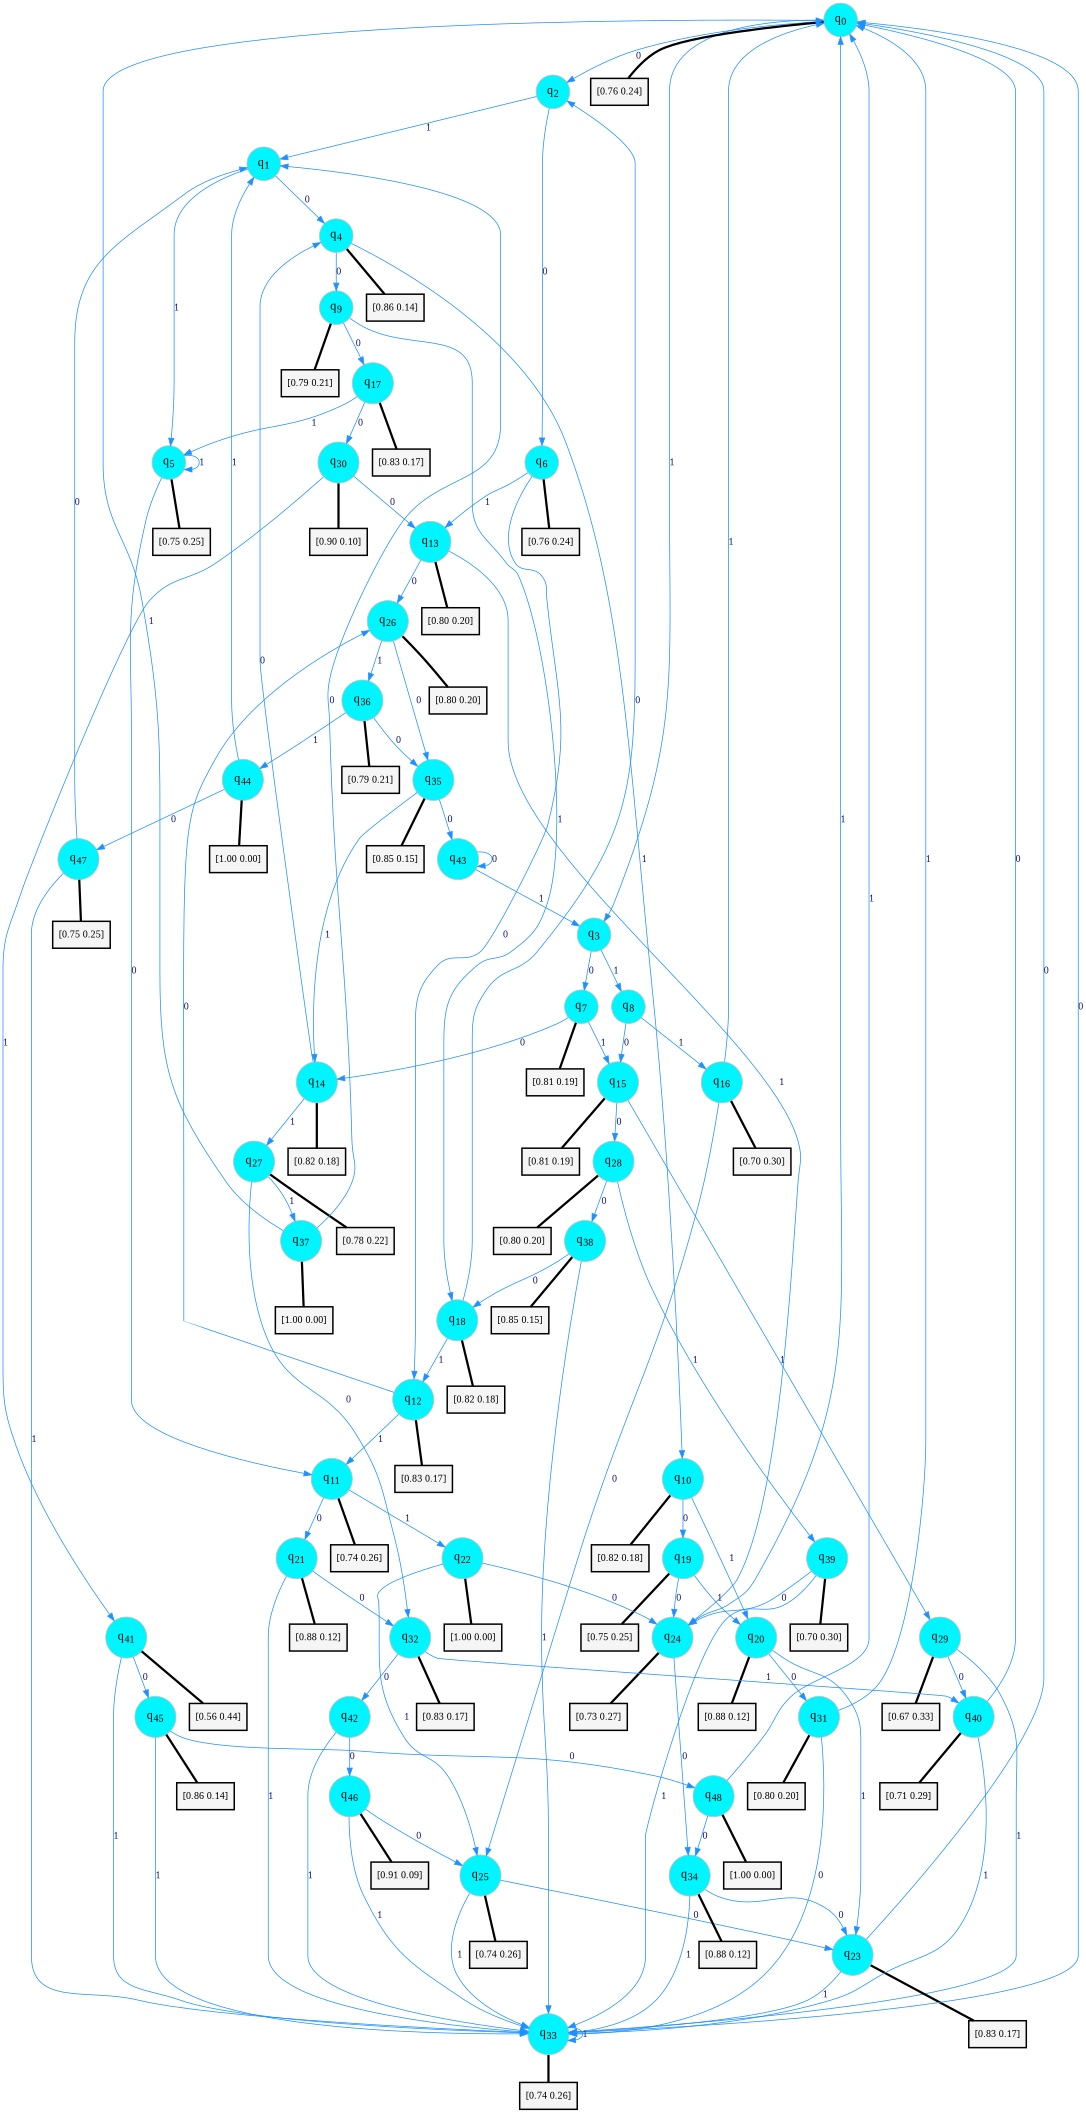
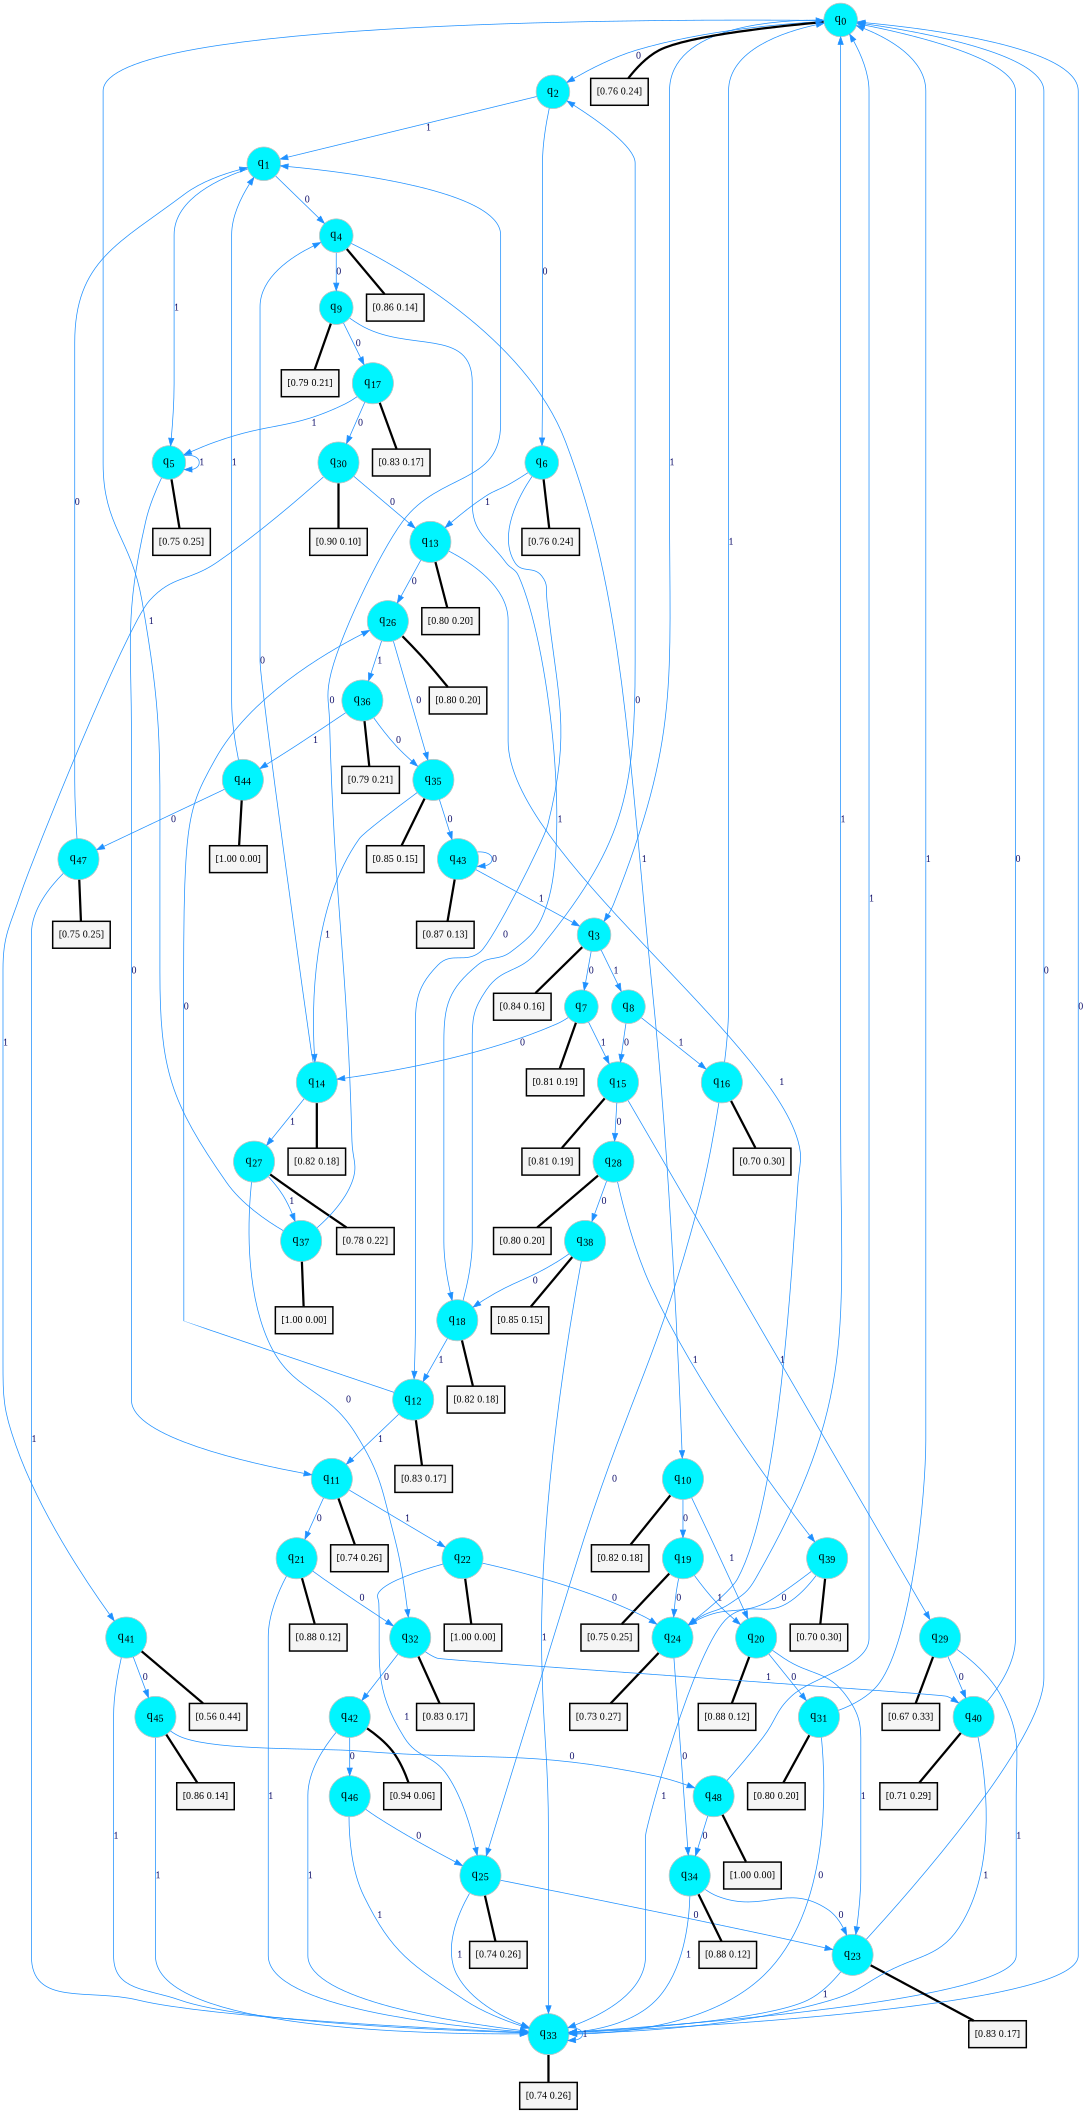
  digraph {
    fontname="Liberation Serif"
    rankdir=TD
    node [color=gray fillcolor=turquoise1 fontcolor=black fontname="Liberation Serif" fontsize=16 fontweight=bold shape=circle style=filled]
    edge [arrowsize=1 color=dodgerblue1 fontcolor=midnightblue fontname="Liberation Serif" fontweight=bold penwidth=1 style=solid weight=20]
    n1 [label=<q<SUB>0</SUB>>]
    n2 [label=<q<SUB>2</SUB>>]
    n3 [label=<q<SUB>3</SUB>>]
    n4 [color=black fillcolor=whitesmoke fontsize=14 label="[0.76 0.24]" penwidth=2 shape=box]
    n5 [label=<q<SUB>1</SUB>>]
    n6 [label=<q<SUB>6</SUB>>]
    n7 [label=<q<SUB>7</SUB>>]
    n8 [label=<q<SUB>8</SUB>>]
+   n9 [color=black fillcolor=whitesmoke fontsize=14 label="[0.84 0.16]" penwidth=2 shape=box]
    n10 [label=<q<SUB>4</SUB>>]
    n11 [label=<q<SUB>5</SUB>>]
    n12 [label=<q<SUB>9</SUB>>]
    n13 [label=<q<SUB>10</SUB>>]
    n14 [color=black fillcolor=whitesmoke fontsize=14 label="[0.86 0.14]" penwidth=2 shape=box]
    n15 [label=<q<SUB>11</SUB>>]
    n16 [color=black fillcolor=whitesmoke fontsize=14 label="[0.75 0.25]" penwidth=2 shape=box]
    n17 [label=<q<SUB>12</SUB>>]
    n18 [label=<q<SUB>13</SUB>>]
    n19 [color=black fillcolor=whitesmoke fontsize=14 label="[0.76 0.24]" penwidth=2 shape=box]
    n20 [label=<q<SUB>14</SUB>>]
    n21 [label=<q<SUB>15</SUB>>]
    n22 [color=black fillcolor=whitesmoke fontsize=14 label="[0.81 0.19]" penwidth=2 shape=box]
    n23 [label=<q<SUB>16</SUB>>]
    n24 [label=<q<SUB>17</SUB>>]
    n25 [label=<q<SUB>18</SUB>>]
    n26 [color=black fillcolor=whitesmoke fontsize=14 label="[0.79 0.21]" penwidth=2 shape=box]
    n27 [label=<q<SUB>19</SUB>>]
    n28 [label=<q<SUB>20</SUB>>]
    n29 [color=black fillcolor=whitesmoke fontsize=14 label="[0.82 0.18]" penwidth=2 shape=box]
    n30 [label=<q<SUB>21</SUB>>]
    n31 [label=<q<SUB>22</SUB>>]
    n32 [color=black fillcolor=whitesmoke fontsize=14 label="[0.74 0.26]" penwidth=2 shape=box]
    n33 [label=<q<SUB>26</SUB>>]
    n34 [color=black fillcolor=whitesmoke fontsize=14 label="[0.83 0.17]" penwidth=2 shape=box]
    n35 [label=<q<SUB>24</SUB>>]
    n36 [color=black fillcolor=whitesmoke fontsize=14 label="[0.80 0.20]" penwidth=2 shape=box]
    n37 [label=<q<SUB>27</SUB>>]
    n38 [color=black fillcolor=whitesmoke fontsize=14 label="[0.82 0.18]" penwidth=2 shape=box]
    n39 [label=<q<SUB>28</SUB>>]
    n40 [label=<q<SUB>29</SUB>>]
    n41 [color=black fillcolor=whitesmoke fontsize=14 label="[0.81 0.19]" penwidth=2 shape=box]
    n42 [label=<q<SUB>25</SUB>>]
    n43 [color=black fillcolor=whitesmoke fontsize=14 label="[0.70 0.30]" penwidth=2 shape=box]
    n44 [label=<q<SUB>30</SUB>>]
    n45 [color=black fillcolor=whitesmoke fontsize=14 label="[0.83 0.17]" penwidth=2 shape=box]
    n46 [color=black fillcolor=whitesmoke fontsize=14 label="[0.82 0.18]" penwidth=2 shape=box]
    n47 [color=black fillcolor=whitesmoke fontsize=14 label="[0.75 0.25]" penwidth=2 shape=box]
    n48 [label=<q<SUB>23</SUB>>]
    n49 [label=<q<SUB>31</SUB>>]
    n50 [color=black fillcolor=whitesmoke fontsize=14 label="[0.88 0.12]" penwidth=2 shape=box]
    n51 [label=<q<SUB>32</SUB>>]
    n52 [label=<q<SUB>33</SUB>>]
    n53 [color=black fillcolor=whitesmoke fontsize=14 label="[0.88 0.12]" penwidth=2 shape=box]
    n54 [color=black fillcolor=whitesmoke fontsize=14 label="[1.00 0.00]" penwidth=2 shape=box]
    n55 [label=<q<SUB>35</SUB>>]
    n56 [label=<q<SUB>36</SUB>>]
    n57 [color=black fillcolor=whitesmoke fontsize=14 label="[0.80 0.20]" penwidth=2 shape=box]
    n58 [label=<q<SUB>34</SUB>>]
    n59 [color=black fillcolor=whitesmoke fontsize=14 label="[0.73 0.27]" penwidth=2 shape=box]
    n60 [label=<q<SUB>37</SUB>>]
    n61 [color=black fillcolor=whitesmoke fontsize=14 label="[0.78 0.22]" penwidth=2 shape=box]
    n62 [label=<q<SUB>38</SUB>>]
    n63 [label=<q<SUB>39</SUB>>]
    n64 [color=black fillcolor=whitesmoke fontsize=14 label="[0.80 0.20]" penwidth=2 shape=box]
    n65 [label=<q<SUB>40</SUB>>]
    n66 [color=black fillcolor=whitesmoke fontsize=14 label="[0.67 0.33]" penwidth=2 shape=box]
    n67 [color=black fillcolor=whitesmoke fontsize=14 label="[0.74 0.26]" penwidth=2 shape=box]
    n68 [label=<q<SUB>41</SUB>>]
    n69 [color=black fillcolor=whitesmoke fontsize=14 label="[0.90 0.10]" penwidth=2 shape=box]
    n70 [color=black fillcolor=whitesmoke fontsize=14 label="[0.83 0.17]" penwidth=2 shape=box]
    n71 [color=black fillcolor=whitesmoke fontsize=14 label="[0.80 0.20]" penwidth=2 shape=box]
    n72 [label=<q<SUB>42</SUB>>]
    n73 [color=black fillcolor=whitesmoke fontsize=14 label="[0.83 0.17]" penwidth=2 shape=box]
    n74 [color=black fillcolor=whitesmoke fontsize=14 label="[0.74 0.26]" penwidth=2 shape=box]
    n75 [color=black fillcolor=whitesmoke fontsize=14 label="[0.88 0.12]" penwidth=2 shape=box]
    n76 [label=<q<SUB>43</SUB>>]
    n77 [color=black fillcolor=whitesmoke fontsize=14 label="[0.85 0.15]" penwidth=2 shape=box]
    n78 [label=<q<SUB>44</SUB>>]
    n79 [color=black fillcolor=whitesmoke fontsize=14 label="[0.79 0.21]" penwidth=2 shape=box]
    n80 [color=black fillcolor=whitesmoke fontsize=14 label="[1.00 0.00]" penwidth=2 shape=box]
    n81 [color=black fillcolor=whitesmoke fontsize=14 label="[0.85 0.15]" penwidth=2 shape=box]
    n82 [color=black fillcolor=whitesmoke fontsize=14 label="[0.70 0.30]" penwidth=2 shape=box]
    n83 [color=black fillcolor=whitesmoke fontsize=14 label="[0.71 0.29]" penwidth=2 shape=box]
    n84 [label=<q<SUB>45</SUB>>]
    n85 [color=black fillcolor=whitesmoke fontsize=14 label="[0.56 0.44]" penwidth=2 shape=box]
    n86 [label=<q<SUB>46</SUB>>]
+   n87 [color=black fillcolor=whitesmoke fontsize=14 label="[0.94 0.06]" penwidth=2 shape=box]
+   n88 [color=black fillcolor=whitesmoke fontsize=14 label="[0.87 0.13]" penwidth=2 shape=box]
    n89 [label=<q<SUB>47</SUB>>]
    n90 [color=black fillcolor=whitesmoke fontsize=14 label="[1.00 0.00]" penwidth=2 shape=box]
    n91 [label=<q<SUB>48</SUB>>]
    n92 [color=black fillcolor=whitesmoke fontsize=14 label="[0.86 0.14]" penwidth=2 shape=box]
-   n93 [color=black fillcolor=whitesmoke fontsize=14 label="[0.91 0.09]" penwidth=2 shape=box]
    n94 [color=black fillcolor=whitesmoke fontsize=14 label="[0.75 0.25]" penwidth=2 shape=box]
    n95 [color=black fillcolor=whitesmoke fontsize=14 label="[1.00 0.00]" penwidth=2 shape=box]
    n1 -> n2 [label=0]
    n1 -> n3 [label=1]
    n1 -> n4 [arrowhead=none color=black penwidth=3]
    n2 -> n5 [label=1]
    n2 -> n6 [label=0]
    n3 -> n7 [label=0]
    n3 -> n8 [label=1]
+   n3 -> n9 [arrowhead=none color=black penwidth=3]
    n5 -> n10 [label=0]
    n5 -> n11 [label=1]
    n6 -> n17 [label=0]
    n6 -> n18 [label=1]
    n6 -> n19 [arrowhead=none color=black penwidth=3]
    n7 -> n20 [label=0]
    n7 -> n21 [label=1]
    n7 -> n22 [arrowhead=none color=black penwidth=3]
    n8 -> n21 [label=0]
    n8 -> n23 [label=1]
    n10 -> n12 [label=0]
    n10 -> n13 [label=1]
    n10 -> n14 [arrowhead=none color=black penwidth=3]
    n11 -> n11 [label=1]
    n11 -> n15 [label=0]
    n11 -> n16 [arrowhead=none color=black penwidth=3]
    n12 -> n24 [label=0]
    n12 -> n25 [label=1]
    n12 -> n26 [arrowhead=none color=black penwidth=3]
    n13 -> n27 [label=0]
    n13 -> n28 [label=1]
    n13 -> n29 [arrowhead=none color=black penwidth=3]
    n15 -> n30 [label=0]
    n15 -> n31 [label=1]
    n15 -> n32 [arrowhead=none color=black penwidth=3]
    n17 -> n15 [label=1]
    n17 -> n33 [label=0]
    n17 -> n34 [arrowhead=none color=black penwidth=3]
    n18 -> n33 [label=0]
    n18 -> n35 [label=1]
    n18 -> n36 [arrowhead=none color=black penwidth=3]
    n20 -> n10 [label=0]
    n20 -> n37 [label=1]
    n20 -> n38 [arrowhead=none color=black penwidth=3]
    n21 -> n39 [label=0]
    n21 -> n40 [label=1]
    n21 -> n41 [arrowhead=none color=black penwidth=3]
    n23 -> n1 [label=1]
    n23 -> n42 [label=0]
    n23 -> n43 [arrowhead=none color=black penwidth=3]
    n24 -> n11 [label=1]
    n24 -> n44 [label=0]
    n24 -> n45 [arrowhead=none color=black penwidth=3]
    n25 -> n2 [label=0]
    n25 -> n17 [label=1]
    n25 -> n46 [arrowhead=none color=black penwidth=3]
    n27 -> n28 [label=1]
    n27 -> n35 [label=0]
    n27 -> n47 [arrowhead=none color=black penwidth=3]
    n28 -> n48 [label=1]
    n28 -> n49 [label=0]
    n28 -> n50 [arrowhead=none color=black penwidth=3]
    n30 -> n51 [label=0]
    n30 -> n52 [label=1]
    n30 -> n53 [arrowhead=none color=black penwidth=3]
    n31 -> n35 [label=0]
    n31 -> n42 [label=1]
    n31 -> n54 [arrowhead=none color=black penwidth=3]
    n33 -> n55 [label=0]
    n33 -> n56 [label=1]
    n33 -> n57 [arrowhead=none color=black penwidth=3]
    n35 -> n1 [label=1]
    n35 -> n58 [label=0]
    n35 -> n59 [arrowhead=none color=black penwidth=3]
    n37 -> n51 [label=0]
    n37 -> n60 [label=1]
    n37 -> n61 [arrowhead=none color=black penwidth=3]
    n39 -> n62 [label=0]
    n39 -> n63 [label=1]
    n39 -> n64 [arrowhead=none color=black penwidth=3]
    n40 -> n52 [label=1]
    n40 -> n65 [label=0]
    n40 -> n66 [arrowhead=none color=black penwidth=3]
    n42 -> n48 [label=0]
    n42 -> n52 [label=1]
    n42 -> n67 [arrowhead=none color=black penwidth=3]
    n44 -> n18 [label=0]
    n44 -> n68 [label=1]
    n44 -> n69 [arrowhead=none color=black penwidth=3]
    n48 -> n1 [label=0]
    n48 -> n52 [label=1]
    n48 -> n70 [arrowhead=none color=black penwidth=3]
    n49 -> n1 [label=1]
    n49 -> n52 [label=0]
    n49 -> n71 [arrowhead=none color=black penwidth=3]
    n51 -> n65 [label=1]
    n51 -> n72 [label=0]
    n51 -> n73 [arrowhead=none color=black penwidth=3]
    n52 -> n1 [label=0]
    n52 -> n52 [label=1]
    n52 -> n74 [arrowhead=none color=black penwidth=3]
    n55 -> n20 [label=1]
    n55 -> n76 [label=0]
    n55 -> n77 [arrowhead=none color=black penwidth=3]
    n56 -> n55 [label=0]
    n56 -> n78 [label=1]
    n56 -> n79 [arrowhead=none color=black penwidth=3]
    n58 -> n48 [label=0]
    n58 -> n52 [label=1]
    n58 -> n75 [arrowhead=none color=black penwidth=3]
    n60 -> n1 [label=1]
    n60 -> n5 [label=0]
    n60 -> n80 [arrowhead=none color=black penwidth=3]
    n62 -> n25 [label=0]
    n62 -> n52 [label=1]
    n62 -> n81 [arrowhead=none color=black penwidth=3]
    n63 -> n35 [label=0]
    n63 -> n52 [label=1]
    n63 -> n82 [arrowhead=none color=black penwidth=3]
    n65 -> n1 [label=0]
    n65 -> n52 [label=1]
    n65 -> n83 [arrowhead=none color=black penwidth=3]
    n68 -> n52 [label=1]
    n68 -> n84 [label=0]
    n68 -> n85 [arrowhead=none color=black penwidth=3]
    n72 -> n52 [label=1]
    n72 -> n86 [label=0]
+   n72 -> n87 [arrowhead=none color=black penwidth=3]
    n76 -> n3 [label=1]
    n76 -> n76 [label=0]
+   n76 -> n88 [arrowhead=none color=black penwidth=3]
    n78 -> n5 [label=1]
    n78 -> n89 [label=0]
    n78 -> n90 [arrowhead=none color=black penwidth=3]
    n84 -> n52 [label=1]
    n84 -> n91 [label=0]
    n84 -> n92 [arrowhead=none color=black penwidth=3]
    n86 -> n42 [label=0]
    n86 -> n52 [label=1]
-   n86 -> n93 [arrowhead=none color=black penwidth=3]
    n89 -> n5 [label=0]
    n89 -> n52 [label=1]
    n89 -> n94 [arrowhead=none color=black penwidth=3]
    n91 -> n1 [label=1]
    n91 -> n58 [label=0]
    n91 -> n95 [arrowhead=none color=black penwidth=3]
  }
